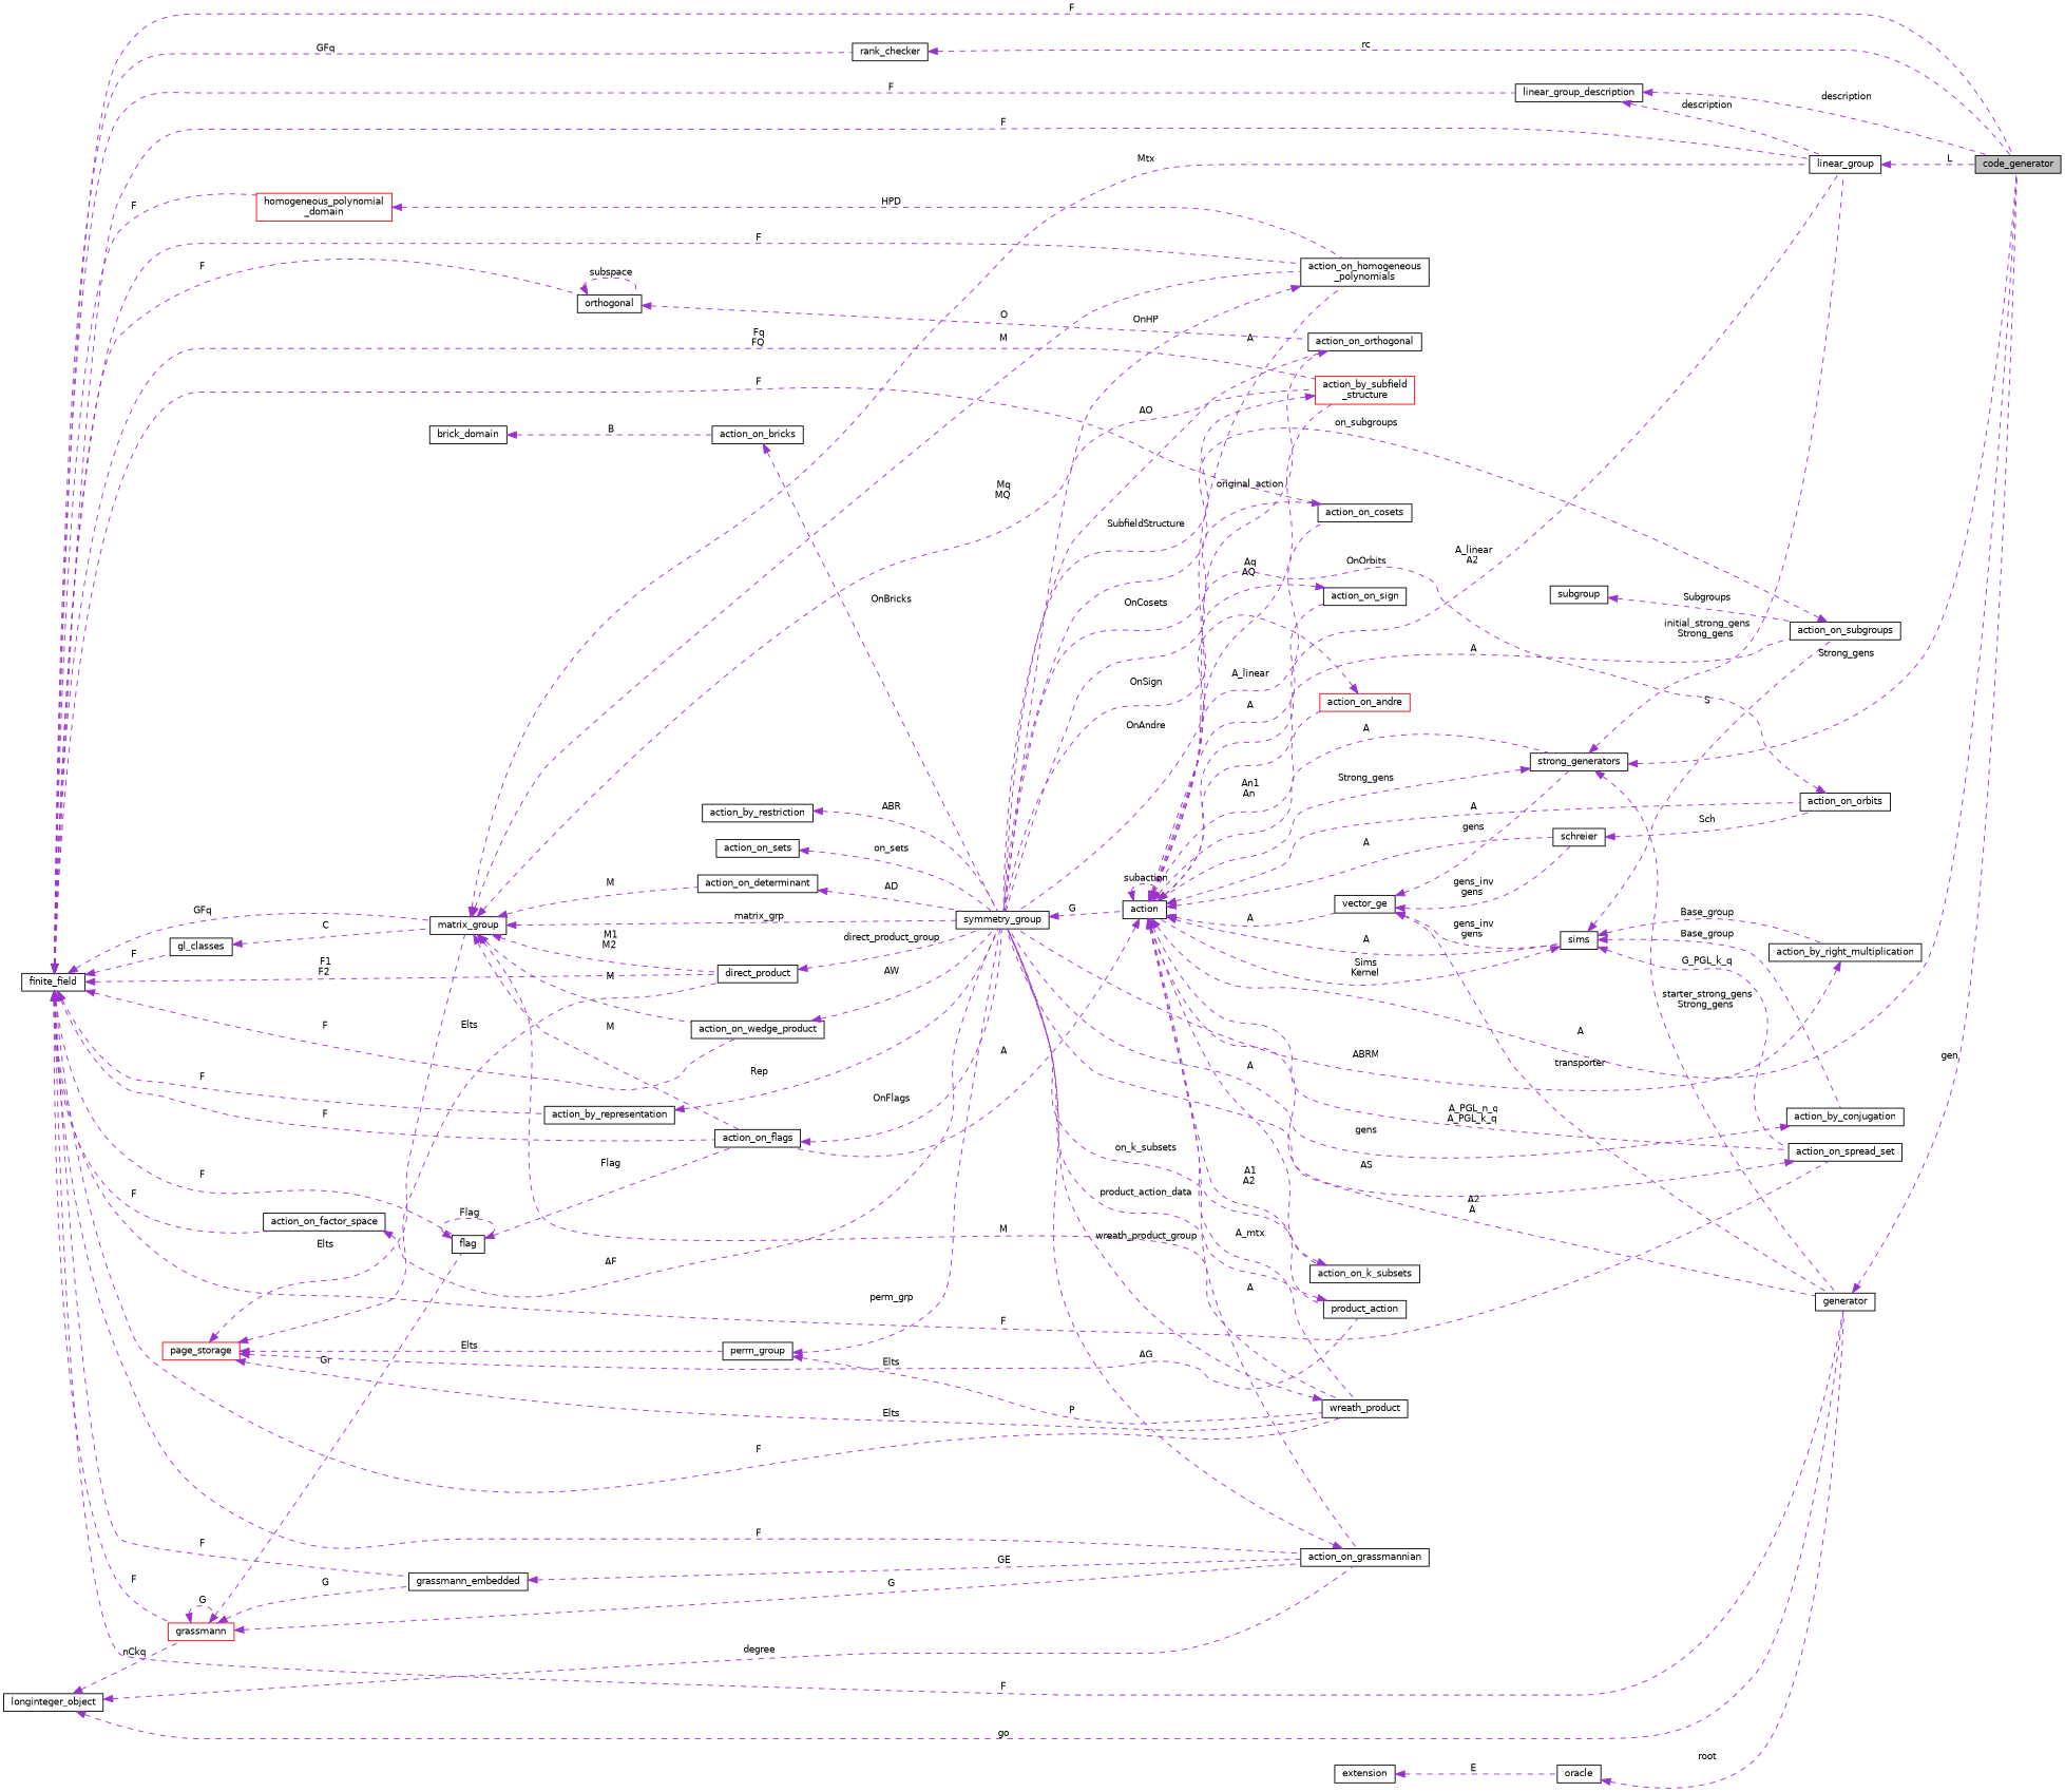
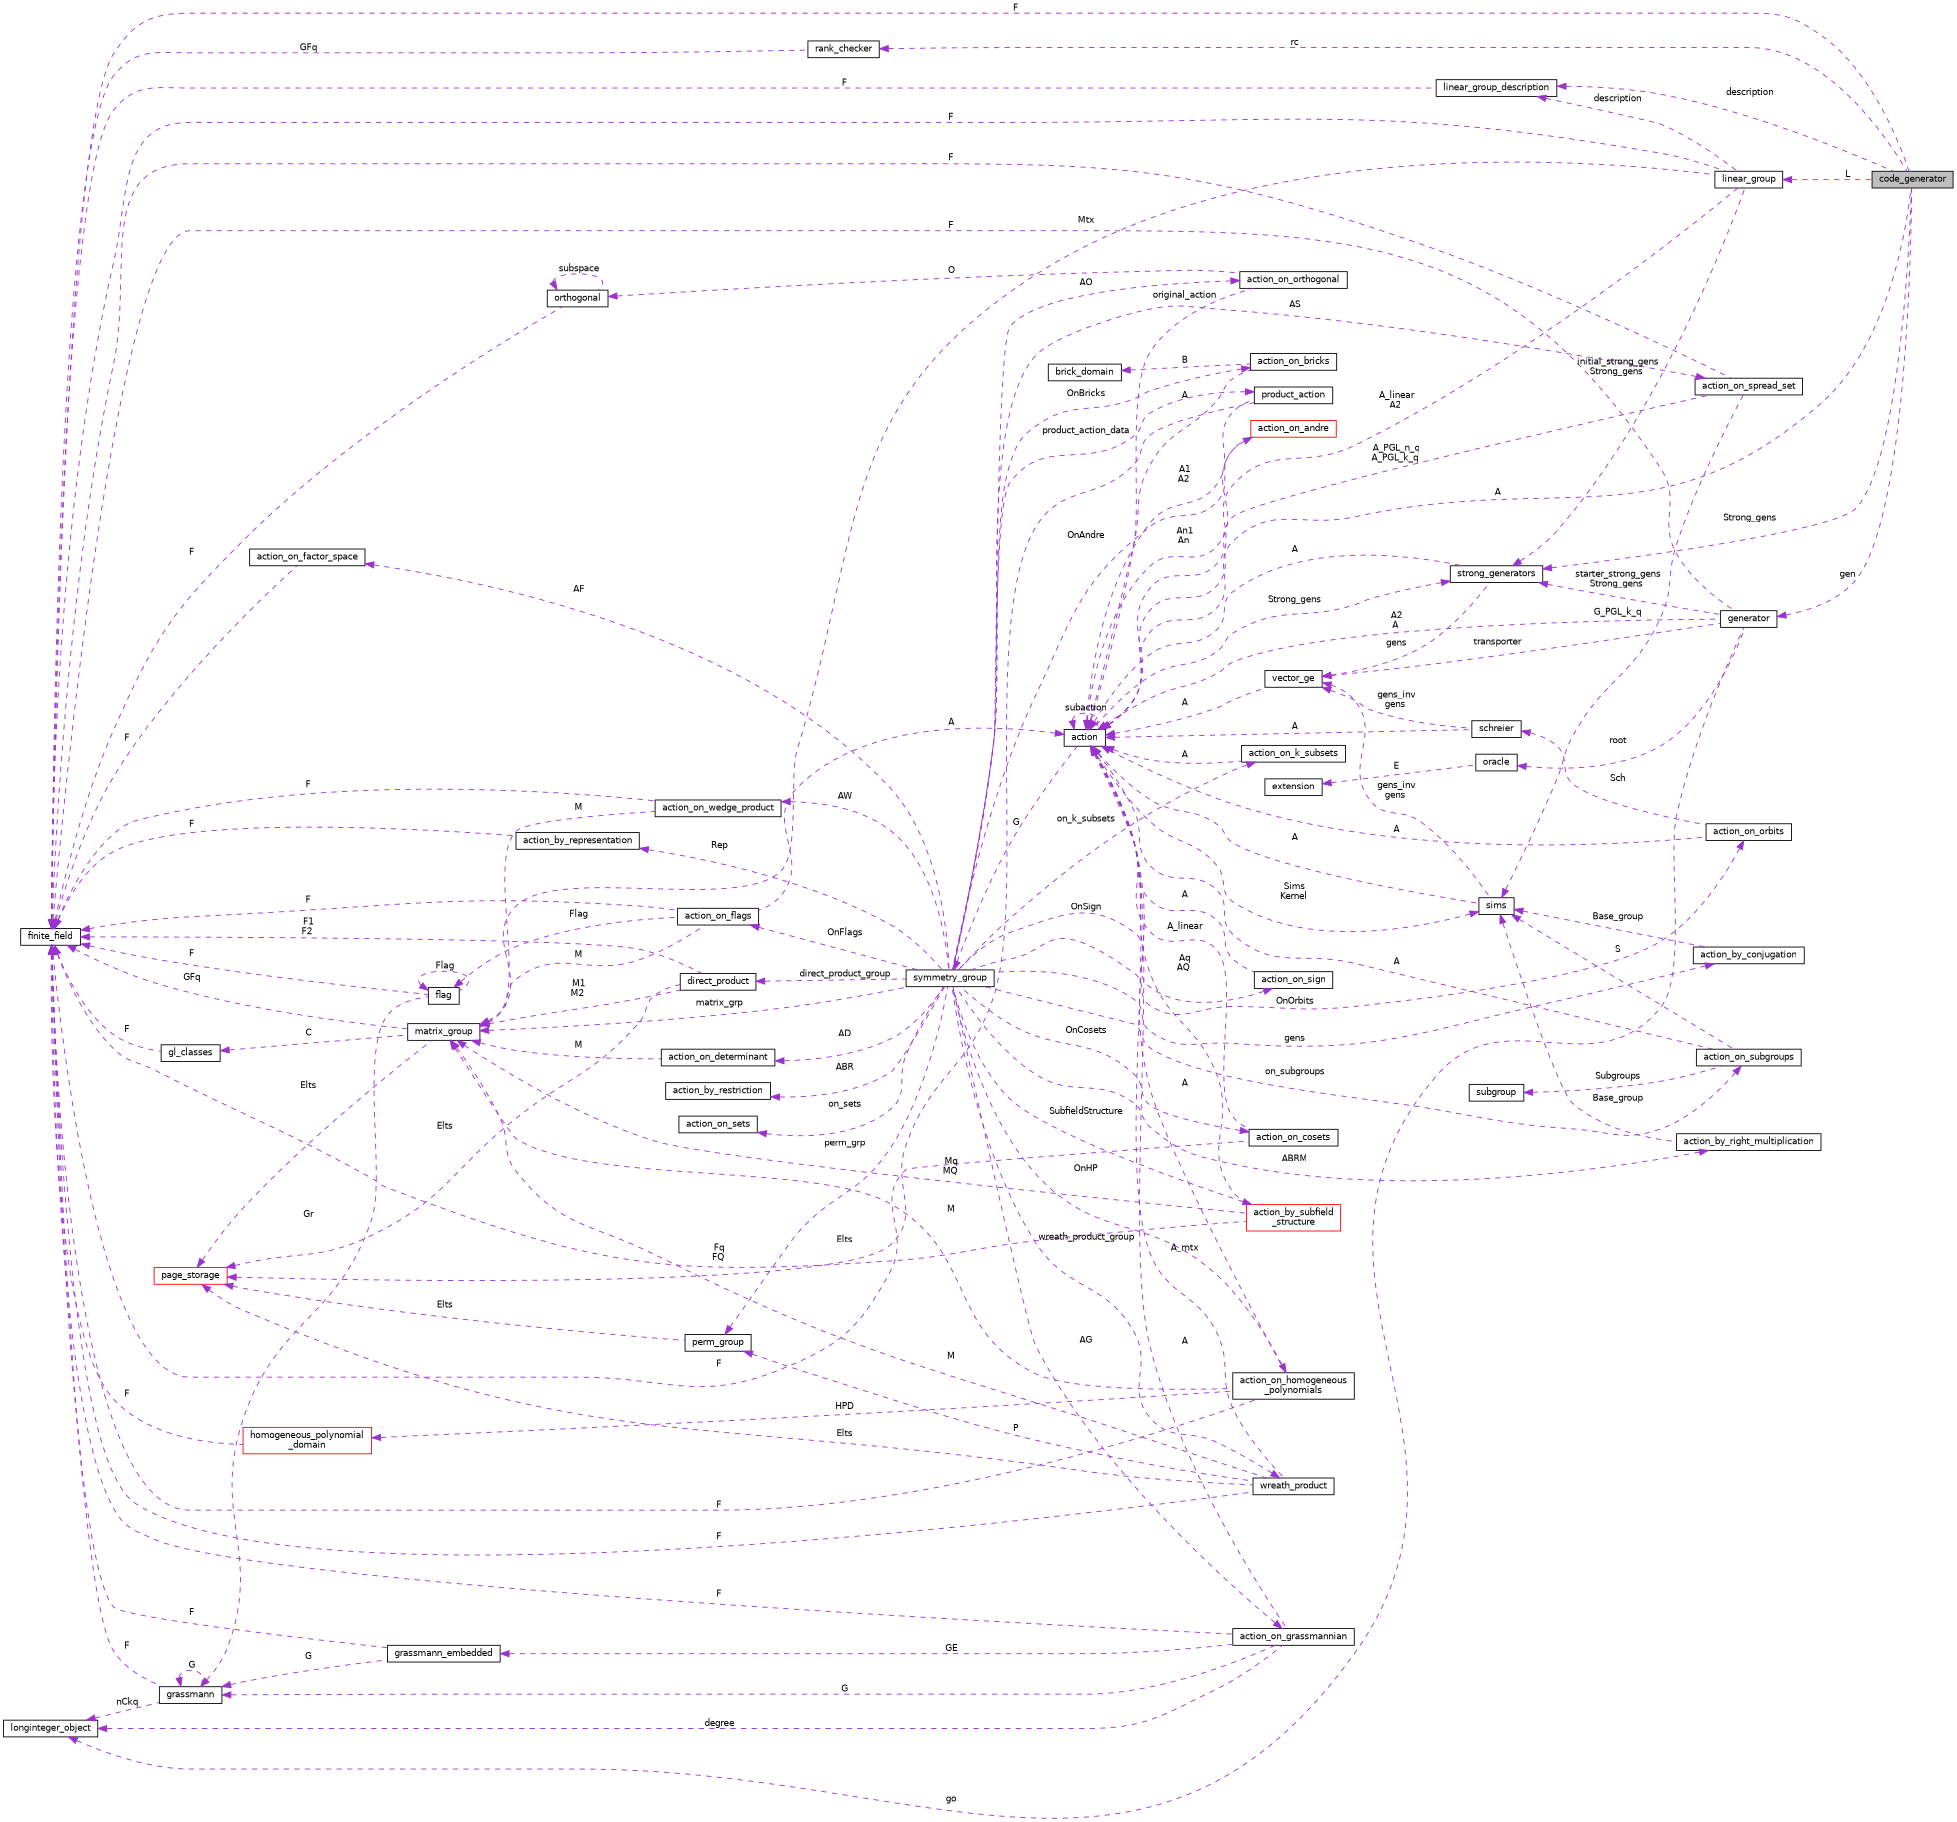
  digraph {
    rankdir=LR
    node [color=black fillcolor=white fontname=Helvetica fontsize=10 shape=record style=filled]
    edge [color=darkorchid3 dir=back fontname=Helvetica fontsize=10 labelfontname=Helvetica labelfontsize=10 style=dashed]
    n1 [fillcolor=grey75 fontcolor=black height=0.2 label=code_generator width=0.4]
    n2 [height=0.2 label=linear_group_description width=0.4]
    n3 [height=0.2 label=linear_group width=0.4]
    n4 [height=0.2 label=finite_field width=0.4]
    n5 [height=0.2 label=generator width=0.4]
    n6 [height=0.2 label=action_on_flags width=0.4]
    n7 [height=0.2 label=matrix_group width=0.4]
    n8 [height=0.2 label=gl_classes width=0.4]
    n9 [height=0.2 label=flag width=0.4]
-   n10 [color=red height=0.2 label=grassmann width=0.4]
+   n10 [height=0.2 label=grassmann width=0.4]
    n11 [height=0.2 label=action_on_wedge_product width=0.4]
    n12 [height=0.2 label=action_on_factor_space width=0.4]
    n13 [height=0.2 label=action_on_cosets width=0.4]
    n14 [height=0.2 label=orthogonal width=0.4]
    n15 [height=0.2 label=action_on_grassmannian width=0.4]
    n16 [height=0.2 label=grassmann_embedded width=0.4]
    n17 [height=0.2 label="action_on_homogeneous\l_polynomials" width=0.4]
    n18 [color=red height=0.2 label="homogeneous_polynomial\l_domain" width=0.4]
    n19 [height=0.2 label=wreath_product width=0.4]
    n20 [height=0.2 label=direct_product width=0.4]
    n21 [color=red height=0.2 label="action_by_subfield\l_structure" width=0.4]
    n22 [height=0.2 label=action_by_representation width=0.4]
    n23 [height=0.2 label=action_on_spread_set width=0.4]
    n24 [height=0.2 label=rank_checker width=0.4]
    n25 [height=0.2 label=symmetry_group width=0.4]
    n26 [height=0.2 label=action_on_determinant width=0.4]
    n27 [height=0.2 label=action_on_orthogonal width=0.4]
    n28 [height=0.2 label=brick_domain width=0.4]
    n29 [height=0.2 label=action_on_bricks width=0.4]
    n30 [height=0.2 label=longinteger_object width=0.4]
    n31 [height=0.2 label=action width=0.4]
    n32 [height=0.2 label=product_action width=0.4]
    n33 [height=0.2 label=action_on_orbits width=0.4]
    n34 [height=0.2 label=schreier width=0.4]
    n35 [height=0.2 label=vector_ge width=0.4]
    n36 [height=0.2 label=action_on_k_subsets width=0.4]
    n37 [height=0.2 label=action_on_subgroups width=0.4]
    n38 [height=0.2 label=sims width=0.4]
    n39 [height=0.2 label=action_on_sign width=0.4]
    n40 [color=red height=0.2 label=action_on_andre width=0.4]
    n41 [height=0.2 label=strong_generators width=0.4]
    n42 [height=0.2 label=action_by_right_multiplication width=0.4]
    n43 [height=0.2 label=action_by_conjugation width=0.4]
    n44 [color=red height=0.2 label=page_storage width=0.4]
    n45 [height=0.2 label=perm_group width=0.4]
    n46 [height=0.2 label=action_by_restriction width=0.4]
    n47 [height=0.2 label=subgroup width=0.4]
    n48 [height=0.2 label=action_on_sets width=0.4]
    n49 [height=0.2 label=oracle width=0.4]
    n50 [height=0.2 label=extension width=0.4]
    n2 -> n1 [label=" description"]
    n2 -> n3 [label=" description"]
    n3 -> n1 [label=" L"]
    n4 -> n1 [label=" F"]
    n4 -> n2 [label=" F"]
    n4 -> n3 [label=" F"]
    n4 -> n5 [label=" F"]
    n4 -> n6 [label=" F"]
    n4 -> n7 [label=" GFq"]
    n4 -> n8 [label=" F"]
    n4 -> n9 [label=" F"]
    n4 -> n10 [label=" F"]
    n4 -> n11 [label=" F"]
    n4 -> n12 [label=" F"]
    n4 -> n13 [label=" F"]
    n4 -> n14 [label=" F"]
    n4 -> n15 [label=" F"]
    n4 -> n16 [label=" F"]
    n4 -> n17 [label=" F"]
    n4 -> n18 [label=" F"]
    n4 -> n19 [label=" F"]
    n4 -> n20 [label=" F1\nF2"]
    n4 -> n21 [label=" Fq\nFQ"]
    n4 -> n22 [label=" F"]
    n4 -> n23 [label=" F"]
    n4 -> n24 [label=" GFq"]
    n5 -> n1 [label=" gen"]
    n6 -> n25 [label=" OnFlags"]
    n7 -> n3 [label=" Mtx"]
    n7 -> n6 [label=" M"]
    n7 -> n11 [label=" M"]
    n7 -> n17 [label=" M"]
    n7 -> n19 [label=" M"]
    n7 -> n20 [label=" M1\nM2"]
    n7 -> n21 [label=" Mq\nMQ"]
    n7 -> n25 [label=" matrix_grp"]
    n7 -> n26 [label=" M"]
    n8 -> n7 [label=" C"]
    n9 -> n6 [label=" Flag"]
    n9 -> n9 [label=" Flag"]
    n10 -> n9 [label=" Gr"]
    n10 -> n10 [label=" G"]
    n10 -> n15 [label=" G"]
    n10 -> n16 [label=" G"]
    n11 -> n25 [label=" AW"]
    n12 -> n25 [label=" AF"]
    n13 -> n25 [label=" OnCosets"]
    n14 -> n14 [label=" subspace"]
    n14 -> n27 [label=" O"]
    n15 -> n25 [label=" AG"]
    n16 -> n15 [label=" GE"]
    n17 -> n25 [label=" OnHP"]
    n18 -> n17 [label=" HPD"]
    n19 -> n25 [label=" wreath_product_group"]
    n20 -> n25 [label=" direct_product_group"]
    n21 -> n25 [label=" SubfieldStructure"]
    n22 -> n25 [label=" Rep"]
    n23 -> n25 [label=" AS"]
    n24 -> n1 [label=" rc"]
    n25 -> n31 [label=" G"]
    n26 -> n25 [label=" AD"]
    n27 -> n25 [label=" AO"]
    n28 -> n29 [label=" B"]
    n29 -> n25 [label=" OnBricks"]
    n30 -> n5 [label=" go"]
    n30 -> n10 [label=" nCkq"]
    n30 -> n15 [label=" degree"]
    n31 -> n1 [label=" A"]
    n31 -> n3 [label=" A_linear\nA2"]
    n31 -> n5 [label=" A2\nA"]
    n31 -> n6 [label=" A"]
    n31 -> n13 [label=" A_linear"]
    n31 -> n15 [label=" A"]
    n31 -> n17 [label=" A"]
    n31 -> n19 [label=" A_mtx"]
    n31 -> n21 [label=" Aq\nAQ"]
    n31 -> n23 [label=" A_PGL_n_q\nA_PGL_k_q"]
    n31 -> n27 [label=" original_action"]
+   n31 -> n29 [label=" A"]
    n31 -> n31 [label=" subaction"]
    n31 -> n32 [label=" A1\nA2"]
    n31 -> n33 [label=" A"]
    n31 -> n34 [label=" A"]
    n31 -> n35 [label=" A"]
    n31 -> n36 [label=" A"]
    n31 -> n37 [label=" A"]
    n31 -> n38 [label=" A"]
    n31 -> n39 [label=" A"]
    n31 -> n40 [label=" An1\nAn"]
    n31 -> n41 [label=" A"]
    n32 -> n25 [label=" product_action_data"]
    n33 -> n25 [label=" OnOrbits"]
    n34 -> n33 [label=" Sch"]
    n35 -> n5 [label=" transporter"]
    n35 -> n34 [label=" gens_inv\ngens"]
    n35 -> n38 [label=" gens_inv\ngens"]
    n35 -> n41 [label=" gens"]
    n36 -> n25 [label=" on_k_subsets"]
    n37 -> n25 [label=" on_subgroups"]
    n38 -> n23 [label=" G_PGL_k_q"]
    n38 -> n31 [label=" Sims\nKernel"]
    n38 -> n37 [label=" S"]
    n38 -> n42 [label=" Base_group"]
    n38 -> n43 [label=" Base_group"]
    n39 -> n25 [label=" OnSign"]
    n40 -> n25 [label=" OnAndre"]
    n41 -> n1 [label=" Strong_gens"]
    n41 -> n3 [label=" initial_strong_gens\nStrong_gens"]
    n41 -> n5 [label=" starter_strong_gens\nStrong_gens"]
    n41 -> n31 [label=" Strong_gens"]
    n42 -> n25 [label=" ABRM"]
    n43 -> n25 [label=" gens"]
    n44 -> n7 [label=" Elts"]
    n44 -> n19 [label=" Elts"]
    n44 -> n20 [label=" Elts"]
    n44 -> n32 [label=" Elts"]
    n44 -> n45 [label=" Elts"]
    n45 -> n19 [label=" P"]
    n45 -> n25 [label=" perm_grp"]
    n46 -> n25 [label=" ABR"]
    n47 -> n37 [label=" Subgroups"]
    n48 -> n25 [label=" on_sets"]
    n49 -> n5 [label=" root"]
    n50 -> n49 [label=" E"]
  }
